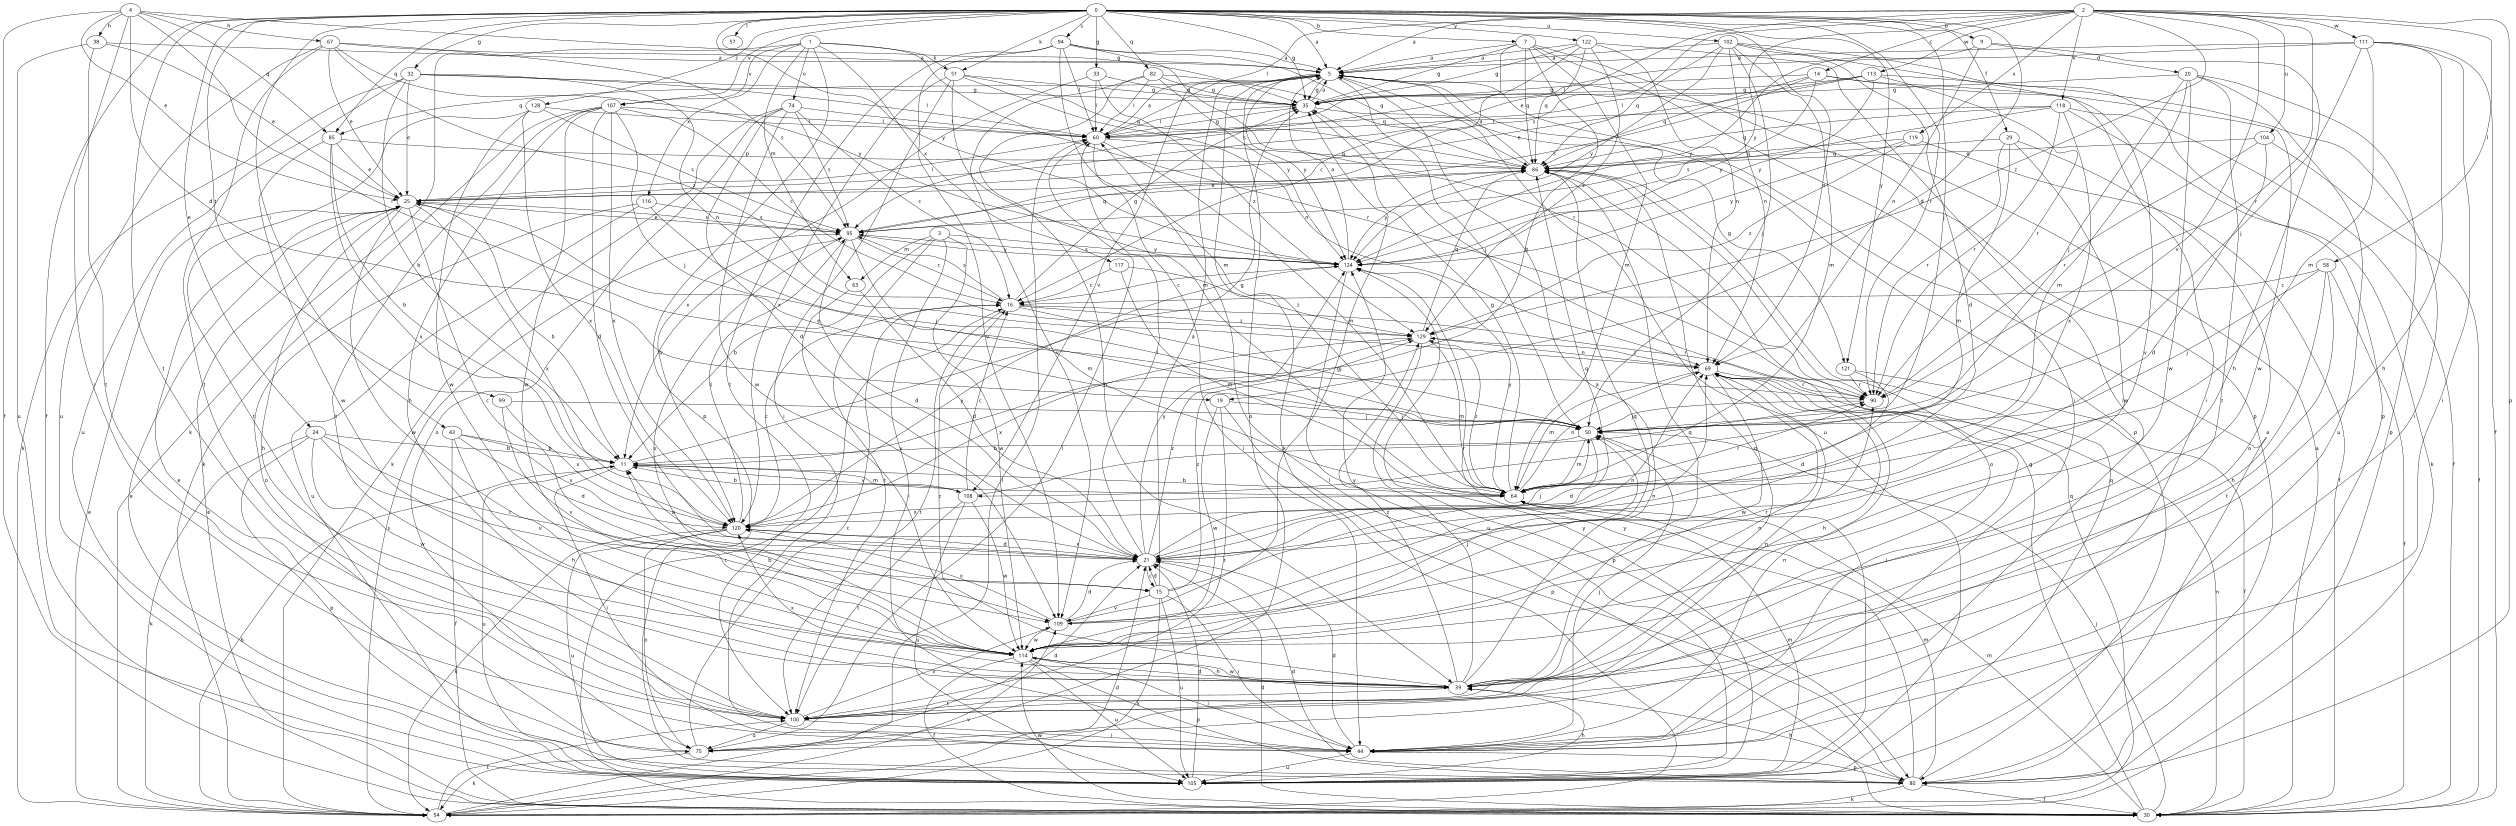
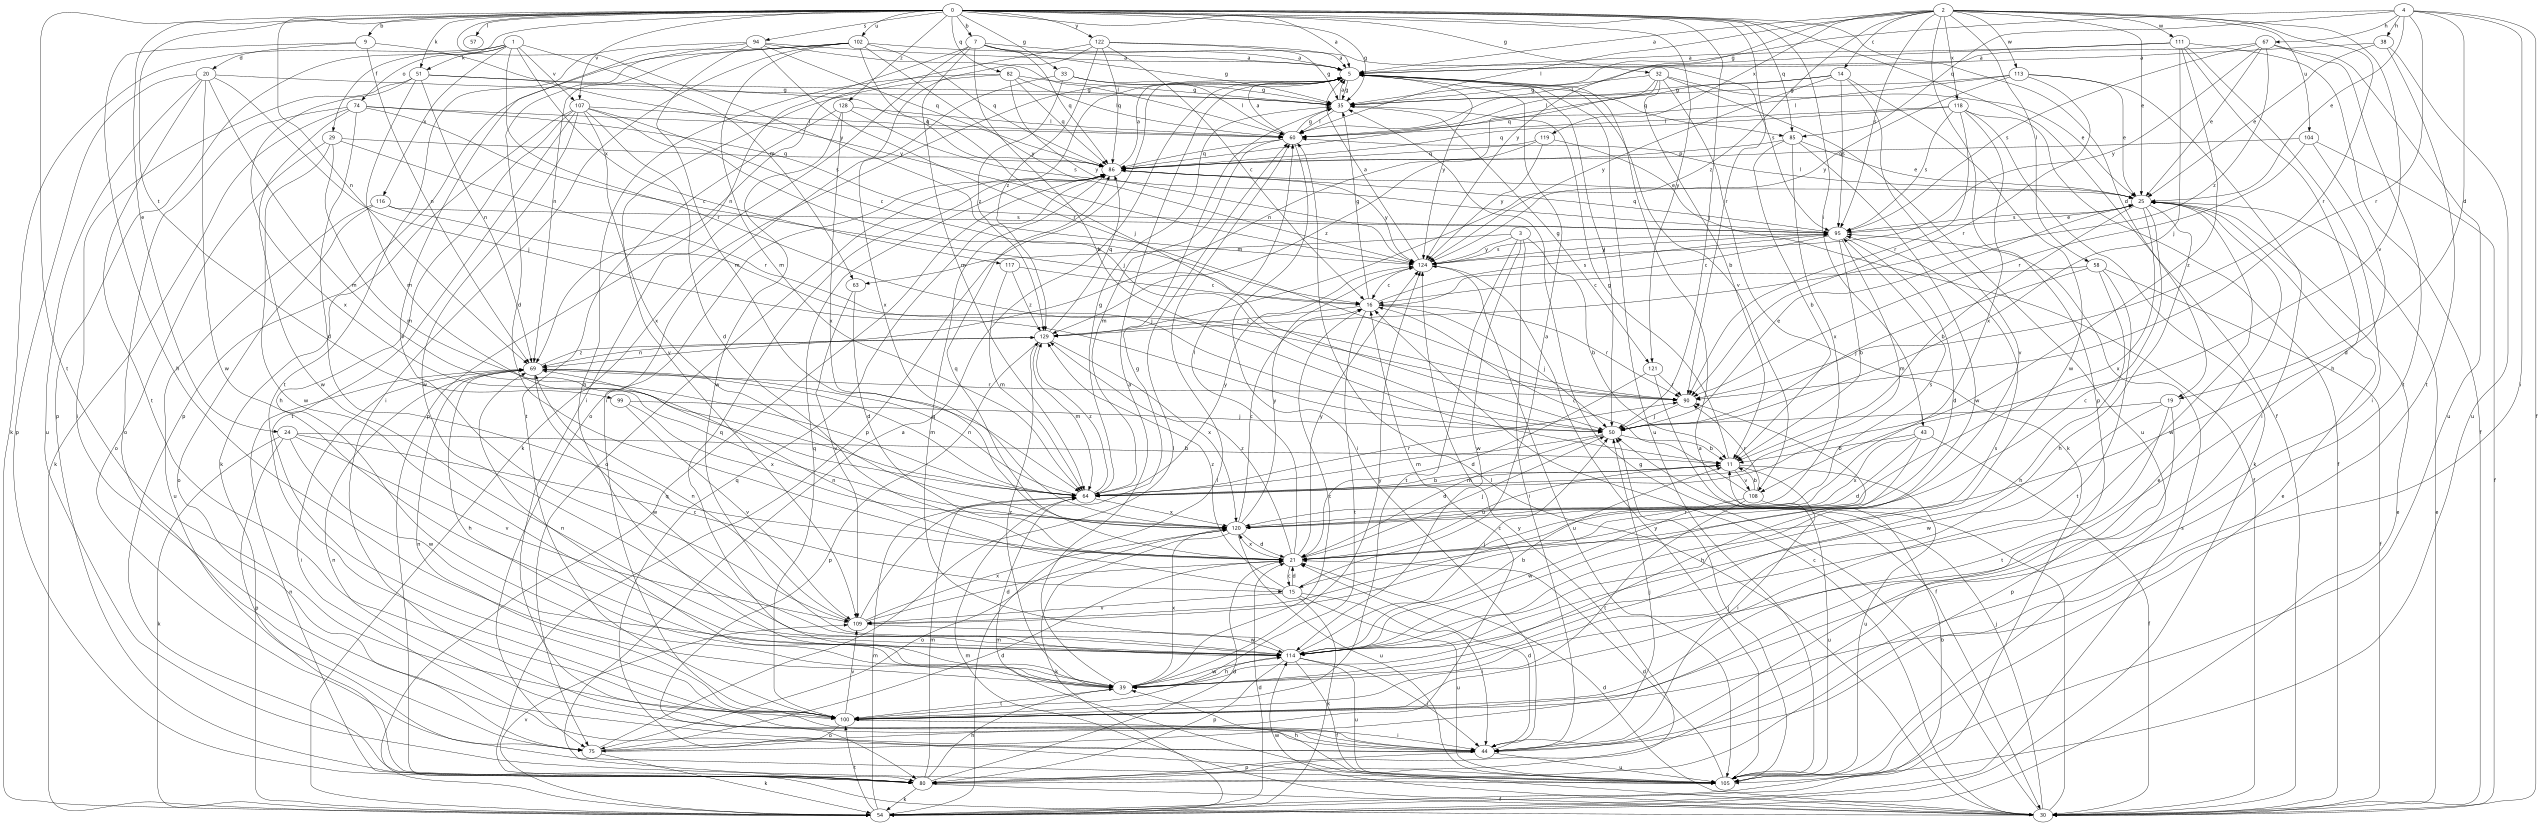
  strict digraph {
    fontname="Noto Sans"
    node [fontname="Noto Sans"]
    edge [fontname="Noto Sans"]
    0
    5
    7
    9
    19
    24
    29
    30
    32
    33
    35
    43
    50
    51
    57
    69
    82
    85
    90
    94
    99
    100
    102
    107
    121
    122
    124
    128
    54
    80
    108
    75
    105
    95
    11
    44
    64
    86
    20
    39
    114
    109
    15
    25
    60
    21
    16
    129
    120
    1
    63
    74
    116
    117
    2
    14
    58
    104
    111
    113
    118
    119
    3
    4
    n65 [label=67]
    38
    0 -> 5 [label=a]
    0 -> 7 [label=b]
    0 -> 9 [label=b]
    0 -> 19 [label=d]
    0 -> 24 [label=e]
    0 -> 29 [label=f]
    0 -> 30 [label=f]
    0 -> 32 [label=g]
    0 -> 33 [label=g]
    0 -> 35 [label=g]
    0 -> 43 [label=i]
    0 -> 50 [label=j]
    0 -> 51 [label=k]
    0 -> 57 [label=l]
    0 -> 69 [label=n]
    0 -> 82 [label=q]
    0 -> 85 [label=q]
    0 -> 90 [label=r]
    0 -> 94 [label=s]
    0 -> 99 [label=t]
    0 -> 100 [label=t]
    0 -> 102 [label=u]
    0 -> 107 [label=v]
    0 -> 121 [label=y]
    0 -> 122 [label=y]
    0 -> 124 [label=y]
    0 -> 128 [label=z]
    5 -> 35 [label=g]
    5 -> 50 [label=j]
    5 -> 85 [label=q]
    5 -> 124 [label=y]
    5 -> 54 [label=k]
    5 -> 80 [label=p]
    5 -> 108 [label=v]
    5 -> 75 [label=o]
    5 -> 105 [label=u]
    7 -> 5 [label=a]
    7 -> 35 [label=g]
    7 -> 80 [label=p]
    7 -> 95 [label=s]
    7 -> 11 [label=b]
    7 -> 44 [label=i]
    7 -> 64 [label=m]
    7 -> 86 [label=q]
    9 -> 69 [label=n]
    9 -> 124 [label=y]
    9 -> 20 [label=d]
    9 -> 39 [label=h]
    19 -> 50 [label=j]
    19 -> 100 [label=t]
    19 -> 80 [label=p]
    19 -> 114 [label=w]
    24 -> 54 [label=k]
    24 -> 80 [label=p]
    24 -> 11 [label=b]
    24 -> 114 [label=w]
    24 -> 109 [label=v]
    24 -> 15 [label=c]
    29 -> 90 [label=r]
    29 -> 75 [label=o]
    29 -> 64 [label=m]
    29 -> 86 [label=q]
    29 -> 114 [label=w]
    30 -> 5 [label=a]
    30 -> 35 [label=g]
    30 -> 50 [label=j]
    30 -> 69 [label=n]
    30 -> 64 [label=m]
    30 -> 114 [label=w]
    30 -> 25 [label=e]
    30 -> 60 [label=l]
    30 -> 21 [label=d]
    30 -> 16 [label=c]
    32 -> 35 [label=g]
    32 -> 69 [label=n]
    32 -> 54 [label=k]
    32 -> 105 [label=u]
    32 -> 11 [label=b]
    32 -> 25 [label=e]
    32 -> 60 [label=l]
    33 -> 35 [label=g]
    33 -> 60 [label=l]
    33 -> 129 [label=z]
    33 -> 120 [label=x]
    35 -> 5 [label=a]
    35 -> 121 [label=g]
    35 -> 60 [label=l]
    43 -> 30 [label=f]
    43 -> 11 [label=b]
    43 -> 39 [label=h]
    43 -> 21 [label=d]
    43 -> 120 [label=x]
    50 -> 11 [label=b]
    50 -> 64 [label=m]
    50 -> 25 [label=e]
    50 -> 21 [label=d]
    51 -> 35 [label=g]
    51 -> 69 [label=n]
    51 -> 44 [label=i]
    51 -> 64 [label=m]
    51 -> 86 [label=q]
    51 -> 120 [label=x]
    69 -> 90 [label=r]
    69 -> 44 [label=i]
    69 -> 64 [label=m]
    69 -> 39 [label=h]
    69 -> 114 [label=w]
    69 -> 129 [label=z]
    82 -> 35 [label=g]
    82 -> 124 [label=y]
    82 -> 86 [label=q]
    82 -> 39 [label=h]
    82 -> 109 [label=v]
    82 -> 60 [label=l]
    85 -> 11 [label=b]
    85 -> 86 [label=p]
    85 -> 114 [label=w]
    85 -> 25 [label=e]
    85 -> 120 [label=x]
    90 -> 50 [label=j]
    94 -> 5 [label=a]
    94 -> 90 [label=r]
    94 -> 100 [label=t]
    94 -> 64 [label=m]
    94 -> 86 [label=q]
    94 -> 109 [label=v]
    94 -> 60 [label=l]
    99 -> 50 [label=j]
    99 -> 109 [label=v]
    99 -> 120 [label=x]
    100 -> 69 [label=n]
    100 -> 75 [label=o]
    100 -> 44 [label=i]
    100 -> 86 [label=q]
    100 -> 109 [label=v]
    102 -> 5 [label=a]
    102 -> 50 [label=j]
    102 -> 69 [label=n]
    102 -> 124 [label=y]
    102 -> 80 [label=p]
    102 -> 44 [label=i]
    102 -> 64 [label=m]
    102 -> 86 [label=q]
    102 -> 21 [label=d]
    107 -> 50 [label=j]
    107 -> 100 [label=t]
    107 -> 54 [label=k]
    107 -> 39 [label=h]
    107 -> 114 [label=w]
    107 -> 60 [label=l]
    107 -> 21 [label=d]
    107 -> 16 [label=c]
    107 -> 120 [label=x]
    121 -> 30 [label=f]
    121 -> 90 [label=r]
    121 -> 21 [label=d]
    122 -> 5 [label=a]
    122 -> 35 [label=g]
    122 -> 69 [label=n]
    122 -> 44 [label=i]
    122 -> 86 [label=q]
    122 -> 16 [label=c]
    122 -> 129 [label=z]
    124 -> 5 [label=a]
    124 -> 105 [label=u]
    124 -> 95 [label=s]
    124 -> 16 [label=c]
    128 -> 100 [label=t]
    128 -> 95 [label=s]
    128 -> 114 [label=w]
    128 -> 60 [label=l]
    128 -> 120 [label=x]
    54 -> 100 [label=t]
    54 -> 95 [label=s]
    54 -> 11 [label=b]
+   54 -> 64 [label=m]
    54 -> 86 [label=q]
    54 -> 109 [label=v]
    54 -> 25 [label=e]
    54 -> 60 [label=l]
    54 -> 21 [label=d]
    80 -> 5 [label=a]
    80 -> 30 [label=f]
    80 -> 124 [label=y]
    80 -> 54 [label=k]
    80 -> 64 [label=m]
    80 -> 39 [label=h]
    80 -> 21 [label=d]
    108 -> 90 [label=r]
    108 -> 100 [label=t]
    108 -> 105 [label=u]
    108 -> 11 [label=b]
    108 -> 114 [label=w]
    108 -> 16 [label=c]
    75 -> 54 [label=k]
    75 -> 25 [label=e]
    75 -> 60 [label=l]
    75 -> 21 [label=d]
    75 -> 16 [label=c]
    105 -> 50 [label=j]
    105 -> 124 [label=y]
    105 -> 64 [label=m]
    105 -> 86 [label=q]
    105 -> 39 [label=h]
    105 -> 25 [label=e]
    105 -> 21 [label=d]
    95 -> 124 [label=y]
    95 -> 11 [label=b]
    95 -> 64 [label=m]
    95 -> 86 [label=q]
    95 -> 25 [label=e]
    95 -> 21 [label=d]
    95 -> 16 [label=c]
    11 -> 35 [label=g]
    11 -> 108 [label=v]
    11 -> 105 [label=u]
    11 -> 44 [label=i]
    11 -> 64 [label=m]
    44 -> 50 [label=j]
    44 -> 69 [label=n]
    44 -> 80 [label=p]
    44 -> 105 [label=u]
    44 -> 21 [label=d]
    64 -> 35 [label=g]
    64 -> 69 [label=n]
    64 -> 90 [label=r]
    64 -> 124 [label=y]
    64 -> 11 [label=b]
    64 -> 129 [label=z]
    64 -> 120 [label=x]
    86 -> 5 [label=a]
    86 -> 124 [label=y]
    86 -> 75 [label=o]
    86 -> 25 [label=e]
    20 -> 35 [label=g]
    20 -> 50 [label=j]
    20 -> 100 [label=t]
    20 -> 80 [label=p]
    20 -> 105 [label=u]
    20 -> 64 [label=m]
    20 -> 114 [label=w]
    39 -> 5 [label=a]
    39 -> 69 [label=n]
    39 -> 100 [label=t]
    39 -> 124 [label=y]
    39 -> 86 [label=q]
    39 -> 114 [label=w]
    39 -> 16 [label=c]
    39 -> 129 [label=z]
    39 -> 120 [label=x]
    114 -> 30 [label=f]
    114 -> 50 [label=j]
    114 -> 80 [label=p]
    114 -> 105 [label=u]
    114 -> 95 [label=s]
    114 -> 11 [label=b]
    114 -> 44 [label=i]
    114 -> 86 [label=q]
    114 -> 39 [label=h]
    109 -> 35 [label=g]
    109 -> 69 [label=n]
    109 -> 90 [label=r]
    109 -> 114 [label=w]
    109 -> 21 [label=d]
    109 -> 120 [label=x]
    15 -> 5 [label=a]
    15 -> 69 [label=n]
    15 -> 54 [label=k]
    15 -> 105 [label=u]
    15 -> 44 [label=i]
    15 -> 109 [label=v]
    15 -> 21 [label=d]
    15 -> 129 [label=z]
    25 -> 95 [label=s]
    25 -> 11 [label=b]
    25 -> 39 [label=h]
    25 -> 114 [label=w]
    25 -> 15 [label=c]
    25 -> 60 [label=l]
    25 -> 120 [label=x]
    60 -> 5 [label=a]
    60 -> 35 [label=g]
    60 -> 44 [label=i]
    60 -> 64 [label=m]
    60 -> 86 [label=q]
    21 -> 50 [label=j]
    21 -> 124 [label=y]
    21 -> 11 [label=u]
    21 -> 86 [label=q]
    21 -> 15 [label=c]
    21 -> 60 [label=l]
    21 -> 129 [label=z]
    21 -> 120 [label=x]
    16 -> 35 [label=g]
    16 -> 50 [label=j]
    16 -> 90 [label=r]
    16 -> 100 [label=t]
    16 -> 95 [label=s]
    16 -> 129 [label=z]
    129 -> 69 [label=n]
    129 -> 80 [label=p]
    129 -> 64 [label=m]
    129 -> 86 [label=q]
    129 -> 120 [label=x]
    120 -> 124 [label=y]
    120 -> 54 [label=k]
    120 -> 75 [label=o]
    120 -> 105 [label=u]
    120 -> 95 [label=s]
    120 -> 21 [label=d]
    120 -> 16 [label=c]
    1 -> 51 [label=k]
    1 -> 90 [label=r]
    1 -> 107 [label=v]
    1 -> 54 [label=k]
    1 -> 80 [label=p]
    1 -> 63 [label=m]
    1 -> 74 [label=o]
    1 -> 116 [label=x]
    1 -> 117 [label=x]
    63 -> 109 [label=v]
    63 -> 21 [label=d]
    74 -> 54 [label=k]
    74 -> 75 [label=o]
    74 -> 95 [label=s]
    74 -> 114 [label=w]
    74 -> 60 [label=l]
    74 -> 21 [label=d]
    74 -> 16 [label=c]
    116 -> 50 [label=j]
    116 -> 75 [label=o]
    116 -> 105 [label=u]
    116 -> 95 [label=s]
    117 -> 64 [label=m]
    117 -> 16 [label=c]
    117 -> 129 [label=z]
    2 -> 5 [label=a]
    2 -> 90 [label=r]
    2 -> 124 [label=y]
    2 -> 80 [label=p]
    2 -> 108 [label=v]
    2 -> 95 [label=s]
    2 -> 25 [label=e]
    2 -> 60 [label=l]
    2 -> 129 [label=z]
    2 -> 14 [label=c]
    2 -> 58 [label=l]
    2 -> 104 [label=u]
    2 -> 111 [label=w]
    2 -> 113 [label=w]
    2 -> 118 [label=x]
    2 -> 119 [label=x]
    14 -> 35 [label=g]
    14 -> 124 [label=y]
    14 -> 95 [label=s]
    14 -> 86 [label=q]
    14 -> 114 [label=w]
    14 -> 109 [label=v]
    58 -> 30 [label=f]
    58 -> 50 [label=j]
    58 -> 100 [label=t]
    58 -> 39 [label=h]
    58 -> 16 [label=c]
    104 -> 30 [label=f]
    104 -> 90 [label=r]
    104 -> 86 [label=q]
    104 -> 21 [label=d]
    111 -> 5 [label=a]
    111 -> 30 [label=f]
    111 -> 50 [label=j]
    111 -> 44 [label=i]
-   111 -> 64 [label=m]
+   111 -> 64 [label=z]
    111 -> 39 [label=h]
    111 -> 60 [label=l]
    113 -> 35 [label=g]
    113 -> 90 [label=r]
    113 -> 124 [label=y]
    113 -> 44 [label=i]
    113 -> 25 [label=e]
    113 -> 60 [label=l]
    118 -> 30 [label=f]
    118 -> 90 [label=r]
    118 -> 54 [label=k]
    118 -> 95 [label=s]
    118 -> 86 [label=q]
    118 -> 60 [label=l]
    118 -> 120 [label=x]
    119 -> 30 [label=f]
    119 -> 124 [label=y]
    119 -> 86 [label=q]
    119 -> 129 [label=z]
    3 -> 100 [label=t]
    3 -> 124 [label=y]
    3 -> 11 [label=b]
    3 -> 44 [label=i]
    3 -> 114 [label=w]
    3 -> 63 [label=m]
    4 -> 19 [label=d]
    4 -> 30 [label=f]
    4 -> 35 [label=g]
    4 -> 85 [label=q]
    4 -> 90 [label=r]
    4 -> 44 [label=i]
    4 -> 25 [label=e]
    4 -> n65 [label=h]
    4 -> 38 [label=h]
    n65 -> 5 [label=a]
    n65 -> 100 [label=t]
    n65 -> 124 [label=y]
    n65 -> 105 [label=u]
    n65 -> 95 [label=s]
    n65 -> 25 [label=e]
    n65 -> 129 [label=z]
    38 -> 5 [label=a]
    38 -> 100 [label=t]
    38 -> 105 [label=u]
    38 -> 25 [label=e]
  }
